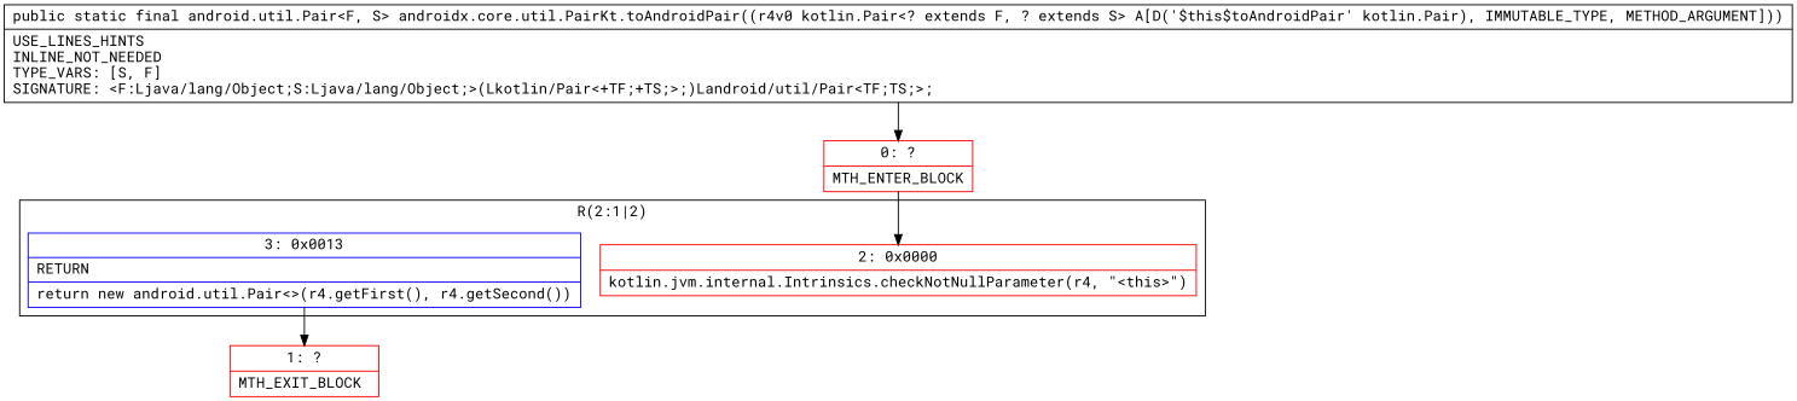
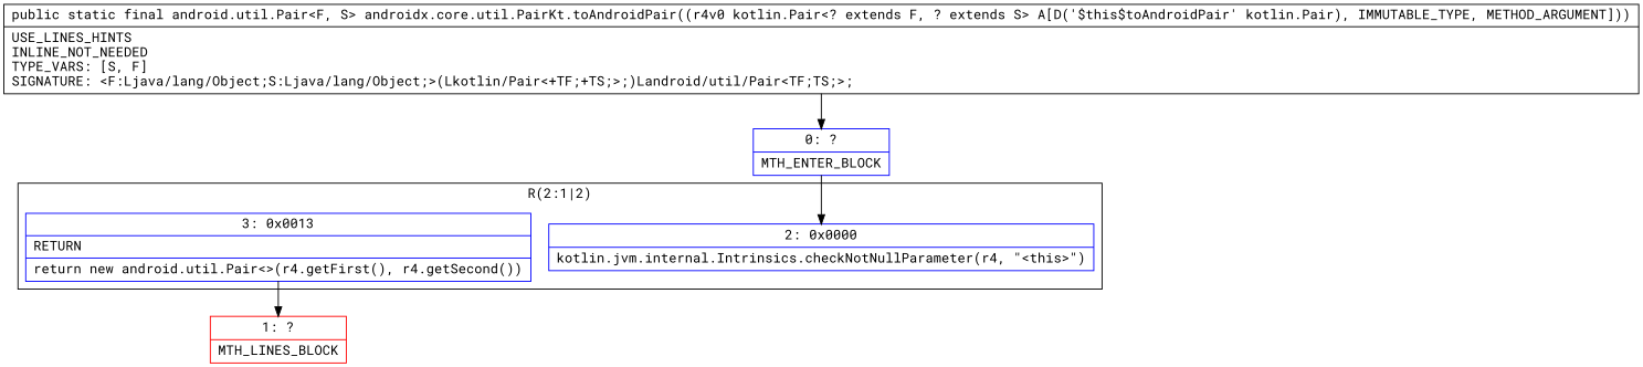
  digraph {
    fontname="Roboto Mono"
    node [color=blue fontname="Roboto Mono" shape=record]
    edge [fontname="Roboto Mono"]
-   n1 [color=red label="{2\:\ 0x0000|kotlin.jvm.internal.Intrinsics.checkNotNullParameter(r4, \"\<this\>\")\l}"]
+   n1 [label="{2\:\ 0x0000|kotlin.jvm.internal.Intrinsics.checkNotNullParameter(r4, \"\<this\>\")\l}"]
    n2 [label="{3\:\ 0x0013|RETURN\l|return new android.util.Pair\<\>(r4.getFirst(), r4.getSecond())\l}"]
-   n3 [color=red label="{1\:\ ?|MTH_EXIT_BLOCK\l}"]
-   n4 [color=red label="{0\:\ ?|MTH_ENTER_BLOCK\l}"]
+   n3 [color=red label="{1\:\ ?|MTH_LINES_BLOCK\l}"]
+   n4 [label="{0\:\ ?|MTH_ENTER_BLOCK\l}"]
    n5 [label="{public static final android.util.Pair\<F, S\> androidx.core.util.PairKt.toAndroidPair((r4v0 kotlin.Pair\<? extends F, ? extends S\> A[D('$this$toAndroidPair' kotlin.Pair), IMMUTABLE_TYPE, METHOD_ARGUMENT]))  | USE_LINES_HINTS\lINLINE_NOT_NEEDED\lTYPE_VARS: [S, F]\lSIGNATURE: \<F:Ljava\/lang\/Object;S:Ljava\/lang\/Object;\>(Lkotlin\/Pair\<+TF;+TS;\>;)Landroid\/util\/Pair\<TF;TS;\>;\l}" color=""]
    subgraph cluster_1 {
      label="R(2:1|2)"
      n1
      n2
    }
    n2 -> n3
    n4 -> n1
    n5 -> n4
  }
